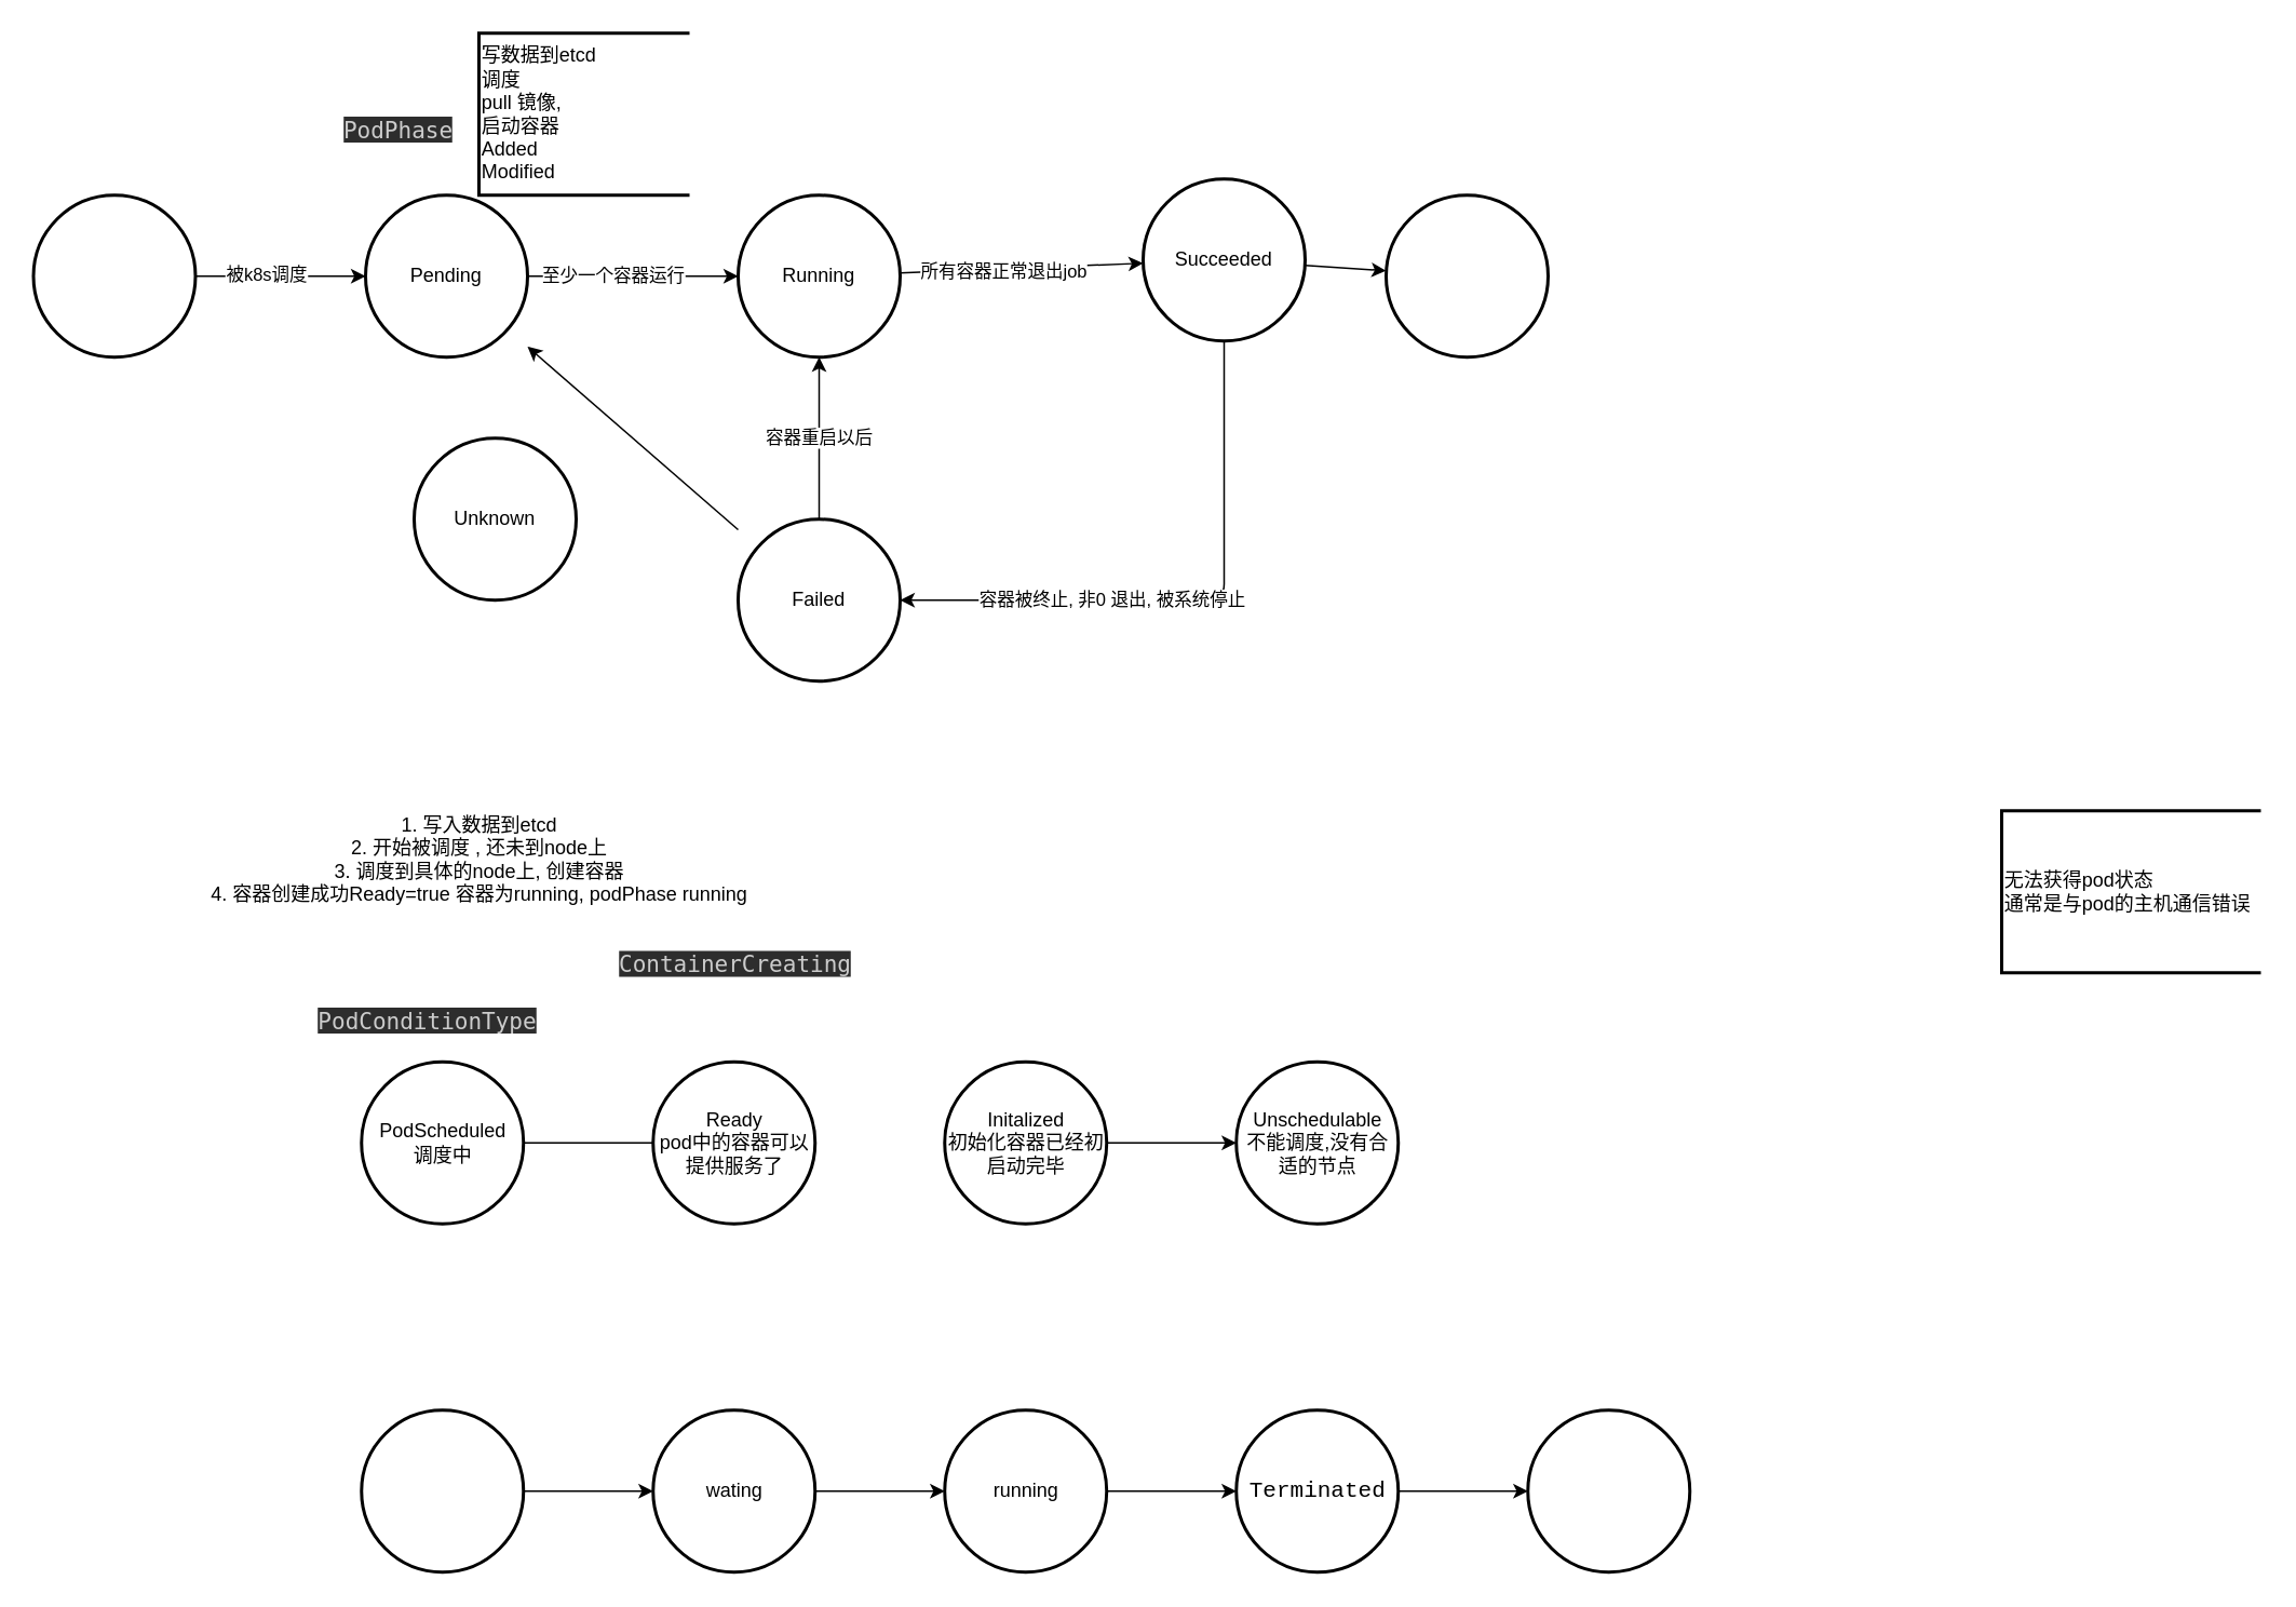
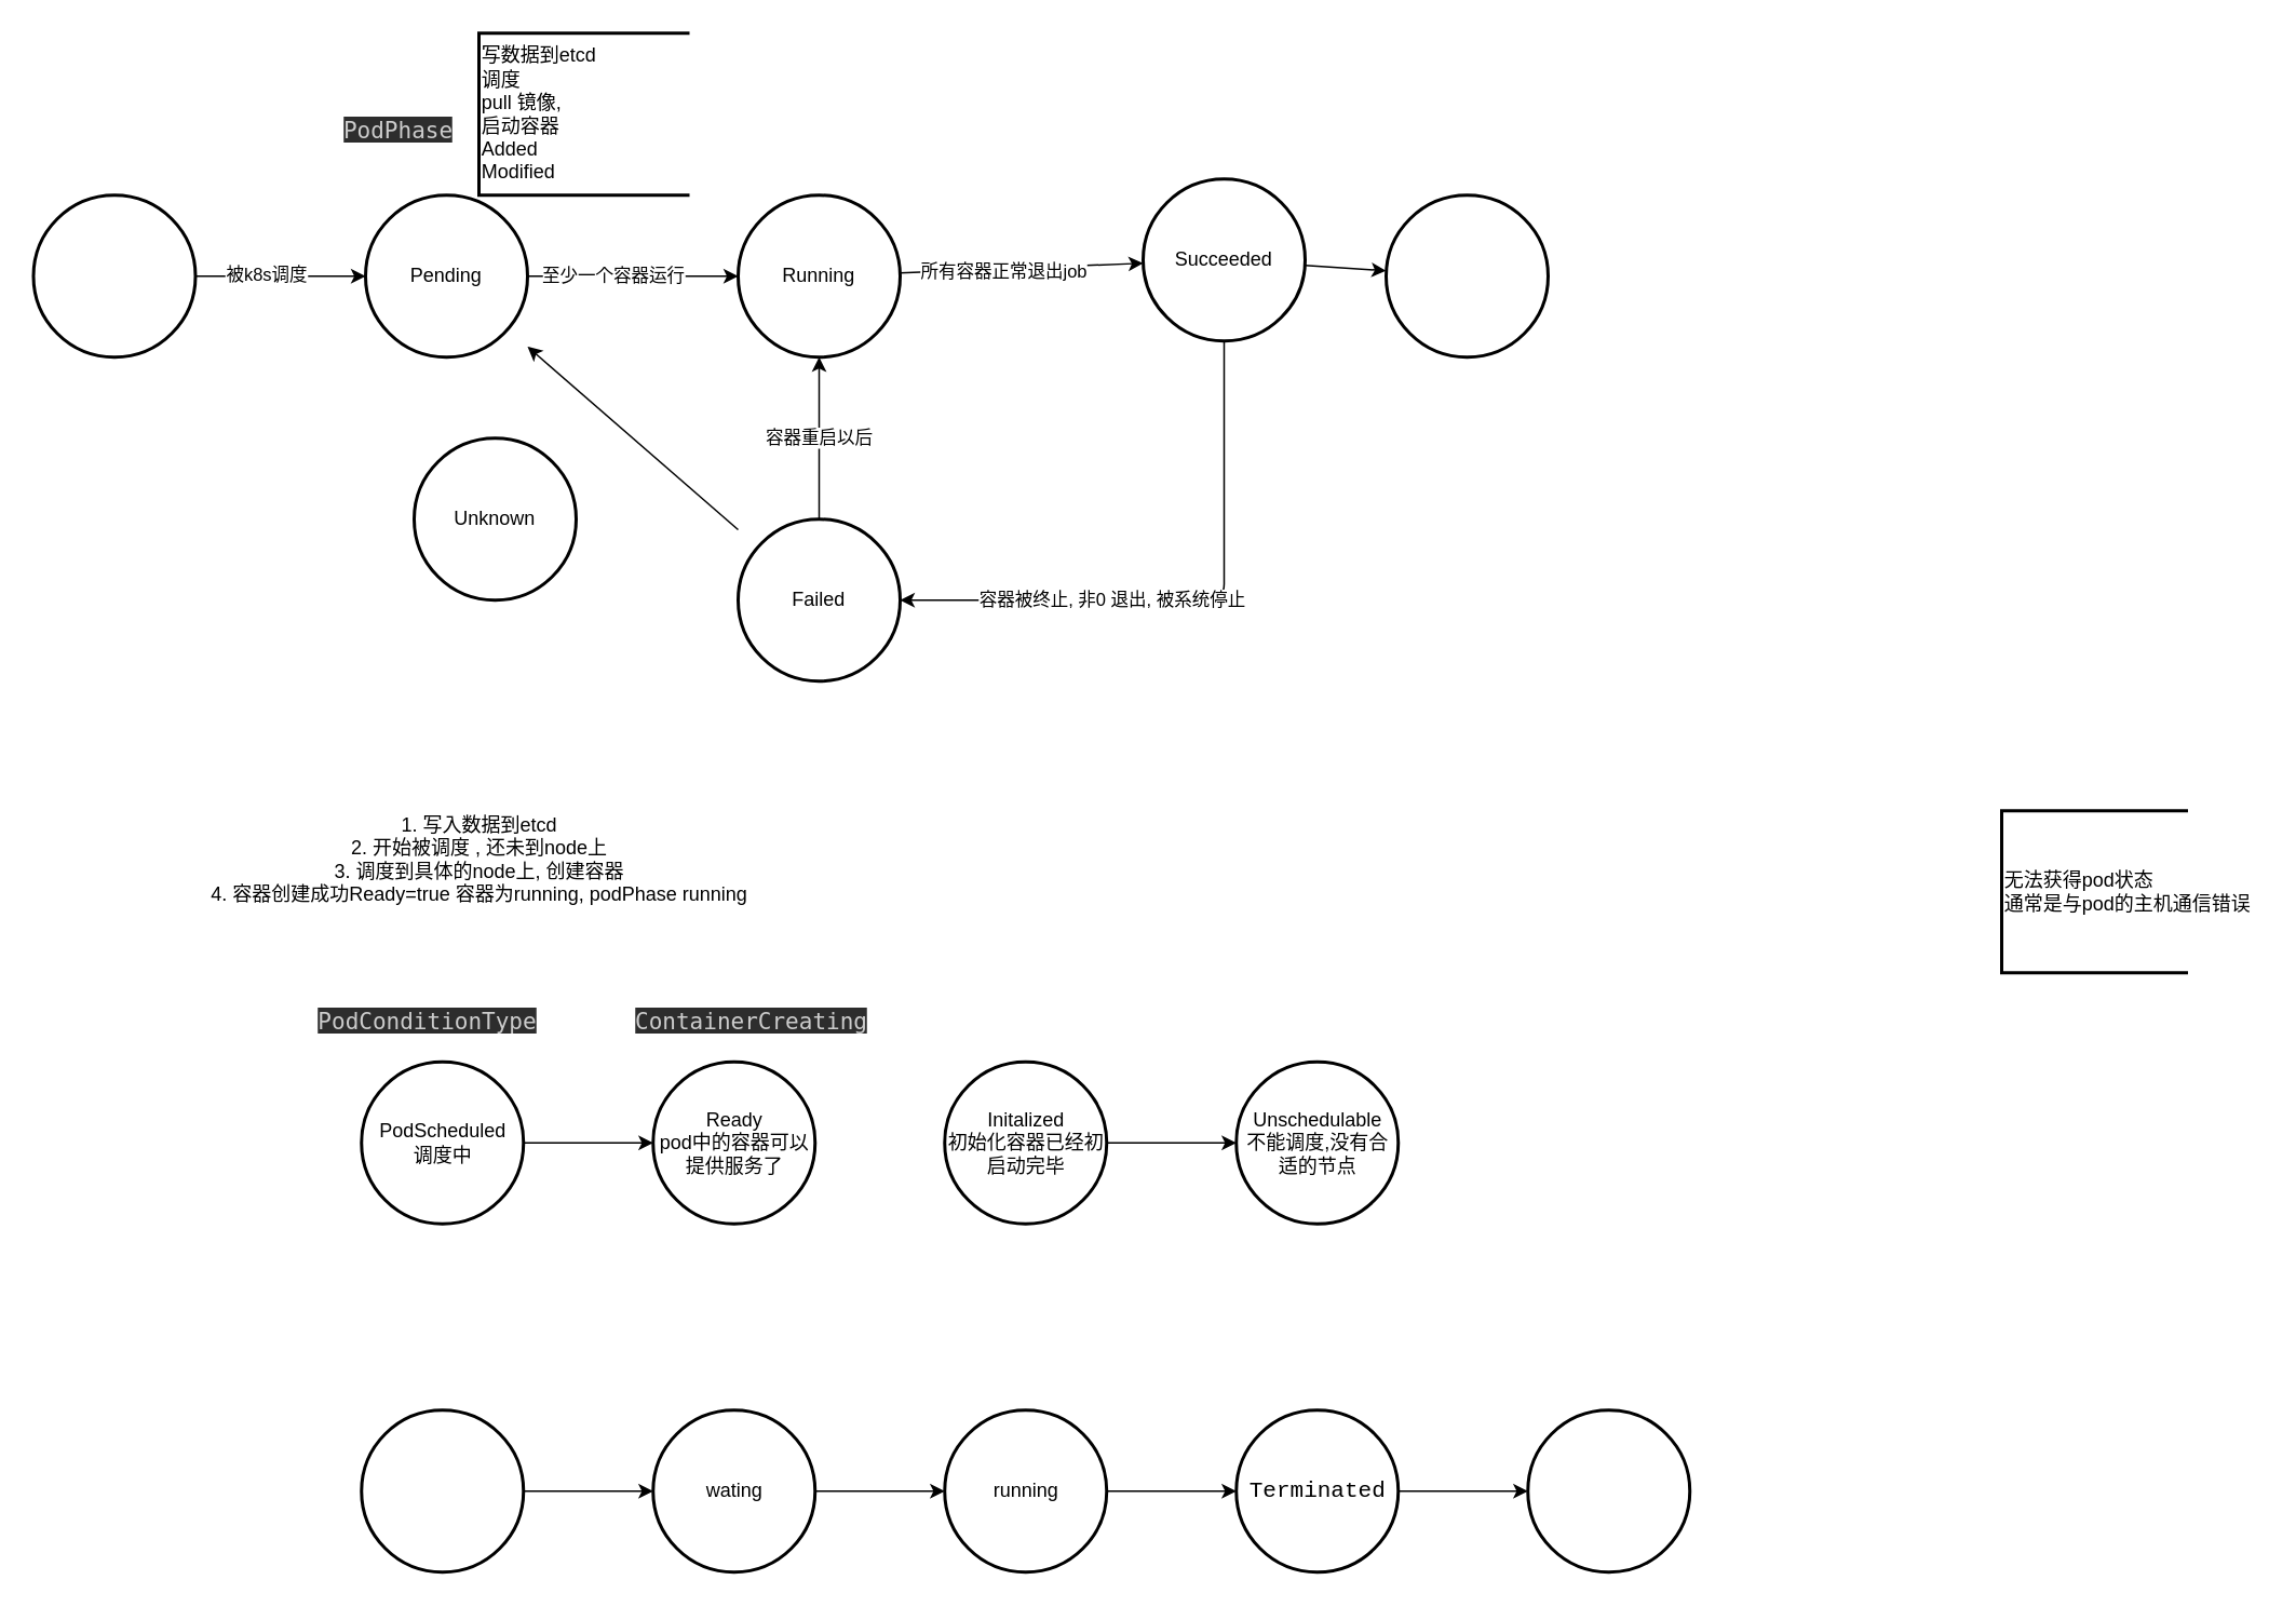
  <mxCell id="0" />
  <mxCell id="1" parent="0" />
  <mxCell id="2" value="" style="edgeStyle=none;html=1;" edge="1" parent="1" source="4" target="7"><mxGeometry relative="1" as="geometry" /></mxCell>
  <mxCell id="3" value="至少一个容器运行" style="edgeLabel;html=1;align=center;verticalAlign=middle;resizable=0;points=[];" vertex="1" connectable="0" parent="2"><mxGeometry x="-0.2" y="1" relative="1" as="geometry"><mxPoint as="offset" /></mxGeometry></mxCell>
  <mxCell id="4" value="Pending" style="strokeWidth=2;html=1;shape=mxgraph.flowchart.start_2;whiteSpace=wrap;" vertex="1" parent="1"><mxGeometry x="225" y="120" width="100" height="100" as="geometry" /></mxCell>
  <mxCell id="5" value="" style="edgeStyle=none;html=1;" edge="1" parent="1" source="7" target="11"><mxGeometry relative="1" as="geometry" /></mxCell>
  <mxCell id="6" value="所有容器正常退出job" style="edgeLabel;html=1;align=center;verticalAlign=middle;resizable=0;points=[];" vertex="1" connectable="0" parent="5"><mxGeometry x="-0.15" y="-1" relative="1" as="geometry"><mxPoint as="offset" /></mxGeometry></mxCell>
  <mxCell id="7" value="Running" style="strokeWidth=2;html=1;shape=mxgraph.flowchart.start_2;whiteSpace=wrap;" vertex="1" parent="1"><mxGeometry x="455" y="120" width="100" height="100" as="geometry" /></mxCell>
  <mxCell id="8" value="" style="edgeStyle=none;html=1;" edge="1" parent="1" source="11" target="15"><mxGeometry relative="1" as="geometry"><Array as="points"><mxPoint x="755" y="370" /></Array></mxGeometry></mxCell>
  <mxCell id="9" value="容器被终止, 非0 退出, 被系统停止" style="edgeLabel;html=1;align=center;verticalAlign=middle;resizable=0;points=[];" vertex="1" connectable="0" parent="8"><mxGeometry x="0.28" y="-1" relative="1" as="geometry"><mxPoint as="offset" /></mxGeometry></mxCell>
  <mxCell id="10" value="" style="edgeStyle=none;html=1;" edge="1" parent="1" source="11" target="32"><mxGeometry relative="1" as="geometry" /></mxCell>
  <mxCell id="11" value="Succeeded" style="strokeWidth=2;html=1;shape=mxgraph.flowchart.start_2;whiteSpace=wrap;" vertex="1" parent="1"><mxGeometry x="705" y="110" width="100" height="100" as="geometry" /></mxCell>
  <mxCell id="12" value="" style="edgeStyle=none;html=1;" edge="1" parent="1" source="15" target="4"><mxGeometry relative="1" as="geometry" /></mxCell>
  <mxCell id="13" value="" style="edgeStyle=none;html=1;entryX=0.5;entryY=1;entryDx=0;entryDy=0;entryPerimeter=0;" edge="1" parent="1" source="15" target="7"><mxGeometry relative="1" as="geometry"><mxPoint x="495" y="250" as="targetPoint" /></mxGeometry></mxCell>
  <mxCell id="14" value="容器重启以后" style="edgeLabel;html=1;align=center;verticalAlign=middle;resizable=0;points=[];" vertex="1" connectable="0" parent="13"><mxGeometry x="0.02" y="1" relative="1" as="geometry"><mxPoint as="offset" /></mxGeometry></mxCell>
  <mxCell id="15" value="Failed" style="strokeWidth=2;html=1;shape=mxgraph.flowchart.start_2;whiteSpace=wrap;" vertex="1" parent="1"><mxGeometry x="455" y="320" width="100" height="100" as="geometry" /></mxCell>
  <mxCell id="16" value="Unknown" style="strokeWidth=2;html=1;shape=mxgraph.flowchart.start_2;whiteSpace=wrap;" vertex="1" parent="1"><mxGeometry x="255" y="270" width="100" height="100" as="geometry" /></mxCell>
  <mxCell id="17" value="写数据到etcd&lt;br&gt;调度&lt;br&gt;pull 镜像,&lt;br&gt;启动容器&lt;br&gt;Added&lt;br&gt;Modified" style="strokeWidth=2;html=1;shape=mxgraph.flowchart.annotation_1;align=left;pointerEvents=1;" vertex="1" parent="1"><mxGeometry x="295" y="20" width="130" height="100" as="geometry" /></mxCell>
- <mxCell id="18" value="无法获得pod状态&lt;br&gt;通常是与pod的主机通信错误" style="strokeWidth=2;html=1;shape=mxgraph.flowchart.annotation_1;align=left;pointerEvents=1;" vertex="1" parent="1"><mxGeometry x="1235" y="500" width="160" height="100" as="geometry" /></mxCell>
- <mxCell id="19" value="" style="edgeStyle=none;html=1;endArrow=none;" edge="1" parent="1" source="20" target="21"><mxGeometry relative="1" as="geometry" /></mxCell>
+ <mxCell id="18" value="无法获得pod状态&lt;br&gt;通常是与pod的主机通信错误" style="strokeWidth=2;html=1;shape=mxgraph.flowchart.annotation_1;align=left;pointerEvents=1;" vertex="1" parent="1"><mxGeometry x="1235" y="500" width="115" height="100" as="geometry" /></mxCell>
+ <mxCell id="19" value="" style="edgeStyle=none;html=1;" edge="1" parent="1" source="20" target="21"><mxGeometry relative="1" as="geometry" /></mxCell>
  <mxCell id="20" value="PodScheduled&lt;br&gt;调度中" style="strokeWidth=2;html=1;shape=mxgraph.flowchart.start_2;whiteSpace=wrap;" vertex="1" parent="1"><mxGeometry x="222.5" y="655" width="100" height="100" as="geometry" /></mxCell>
  <mxCell id="21" value="Ready&lt;br&gt;pod中的容器可以提供服务了" style="strokeWidth=2;html=1;shape=mxgraph.flowchart.start_2;whiteSpace=wrap;" vertex="1" parent="1"><mxGeometry x="402.5" y="655" width="100" height="100" as="geometry" /></mxCell>
  <mxCell id="22" value="" style="edgeStyle=none;html=1;" edge="1" parent="1" source="23" target="24"><mxGeometry relative="1" as="geometry" /></mxCell>
  <mxCell id="23" value="Initalized&lt;br&gt;初始化容器已经初启动完毕" style="strokeWidth=2;html=1;shape=mxgraph.flowchart.start_2;whiteSpace=wrap;" vertex="1" parent="1"><mxGeometry x="582.5" y="655" width="100" height="100" as="geometry" /></mxCell>
  <mxCell id="24" value="Unschedulable&lt;br&gt;不能调度,没有合适的节点" style="strokeWidth=2;html=1;shape=mxgraph.flowchart.start_2;whiteSpace=wrap;" vertex="1" parent="1"><mxGeometry x="762.5" y="655" width="100" height="100" as="geometry" /></mxCell>
  <mxCell id="25" value="&lt;span style=&quot;color: rgb(204 , 204 , 204) ; font-family: &amp;#34;source code pro&amp;#34; , &amp;#34;dejavu sans mono&amp;#34; , &amp;#34;ubuntu mono&amp;#34; , &amp;#34;anonymous pro&amp;#34; , &amp;#34;droid sans mono&amp;#34; , &amp;#34;menlo&amp;#34; , &amp;#34;monaco&amp;#34; , &amp;#34;consolas&amp;#34; , &amp;#34;inconsolata&amp;#34; , &amp;#34;courier&amp;#34; , monospace , &amp;#34;pingfang sc&amp;#34; , &amp;#34;microsoft yahei&amp;#34; , sans-serif ; font-size: 14px ; background-color: rgb(45 , 45 , 45)&quot;&gt;PodConditionType&lt;/span&gt;" style="text;html=1;align=center;verticalAlign=middle;resizable=0;points=[];autosize=1;strokeColor=none;fillColor=none;" vertex="1" parent="1"><mxGeometry x="187.5" y="620" width="150" height="20" as="geometry" /></mxCell>
  <mxCell id="26" value="&lt;span style=&quot;color: rgb(204 , 204 , 204) ; font-family: &amp;#34;source code pro&amp;#34; , &amp;#34;dejavu sans mono&amp;#34; , &amp;#34;ubuntu mono&amp;#34; , &amp;#34;anonymous pro&amp;#34; , &amp;#34;droid sans mono&amp;#34; , &amp;#34;menlo&amp;#34; , &amp;#34;monaco&amp;#34; , &amp;#34;consolas&amp;#34; , &amp;#34;inconsolata&amp;#34; , &amp;#34;courier&amp;#34; , monospace , &amp;#34;pingfang sc&amp;#34; , &amp;#34;microsoft yahei&amp;#34; , sans-serif ; font-size: 14px ; background-color: rgb(45 , 45 , 45)&quot;&gt;PodPhase&lt;/span&gt;" style="text;html=1;align=center;verticalAlign=middle;resizable=0;points=[];autosize=1;strokeColor=none;fillColor=none;" vertex="1" parent="1"><mxGeometry x="205" y="70" width="80" height="20" as="geometry" /></mxCell>
  <mxCell id="27" value="1. 写入数据到etcd&lt;br&gt;2. 开始被调度 , 还未到node上&lt;br&gt;3. 调度到具体的node上, 创建容器&lt;br&gt;4. 容器创建成功Ready=true 容器为running, podPhase running" style="text;html=1;align=center;verticalAlign=middle;resizable=0;points=[];autosize=1;strokeColor=none;fillColor=none;" vertex="1" parent="1"><mxGeometry x="120" y="500" width="350" height="60" as="geometry" /></mxCell>
- <mxCell id="28" value="&lt;span style=&quot;color: rgb(204 , 204 , 204) ; font-family: &amp;#34;source code pro&amp;#34; , &amp;#34;dejavu sans mono&amp;#34; , &amp;#34;ubuntu mono&amp;#34; , &amp;#34;anonymous pro&amp;#34; , &amp;#34;droid sans mono&amp;#34; , &amp;#34;menlo&amp;#34; , &amp;#34;monaco&amp;#34; , &amp;#34;consolas&amp;#34; , &amp;#34;inconsolata&amp;#34; , &amp;#34;courier&amp;#34; , monospace , &amp;#34;pingfang sc&amp;#34; , &amp;#34;microsoft yahei&amp;#34; , sans-serif ; font-size: 14px ; background-color: rgb(45 , 45 , 45)&quot;&gt;ContainerCreating&lt;/span&gt;" style="text;html=1;align=center;verticalAlign=middle;resizable=0;points=[];autosize=1;strokeColor=none;fillColor=none;" vertex="1" parent="1"><mxGeometry x="372.5" y="585" width="160" height="20" as="geometry" /></mxCell>
+ <mxCell id="28" value="&lt;span style=&quot;color: rgb(204 , 204 , 204) ; font-family: &amp;#34;source code pro&amp;#34; , &amp;#34;dejavu sans mono&amp;#34; , &amp;#34;ubuntu mono&amp;#34; , &amp;#34;anonymous pro&amp;#34; , &amp;#34;droid sans mono&amp;#34; , &amp;#34;menlo&amp;#34; , &amp;#34;monaco&amp;#34; , &amp;#34;consolas&amp;#34; , &amp;#34;inconsolata&amp;#34; , &amp;#34;courier&amp;#34; , monospace , &amp;#34;pingfang sc&amp;#34; , &amp;#34;microsoft yahei&amp;#34; , sans-serif ; font-size: 14px ; background-color: rgb(45 , 45 , 45)&quot;&gt;ContainerCreating&lt;/span&gt;" style="text;html=1;align=center;verticalAlign=middle;resizable=0;points=[];autosize=1;strokeColor=none;fillColor=none;" vertex="1" parent="1"><mxGeometry x="382.5" y="620" width="160" height="20" as="geometry" /></mxCell>
  <mxCell id="29" value="" style="edgeStyle=none;html=1;" edge="1" parent="1" source="31" target="4"><mxGeometry relative="1" as="geometry" /></mxCell>
  <mxCell id="30" value="被k8s调度" style="edgeLabel;html=1;align=center;verticalAlign=middle;resizable=0;points=[];" vertex="1" connectable="0" parent="29"><mxGeometry x="-0.175" y="2" relative="1" as="geometry"><mxPoint as="offset" /></mxGeometry></mxCell>
  <mxCell id="31" value="" style="strokeWidth=2;html=1;shape=mxgraph.flowchart.start_2;whiteSpace=wrap;" vertex="1" parent="1"><mxGeometry x="20" y="120" width="100" height="100" as="geometry" /></mxCell>
  <mxCell id="32" value="" style="strokeWidth=2;html=1;shape=mxgraph.flowchart.start_2;whiteSpace=wrap;" vertex="1" parent="1"><mxGeometry x="855" y="120" width="100" height="100" as="geometry" /></mxCell>
  <mxCell id="33" value="" style="edgeStyle=none;html=1;" edge="1" parent="1" source="34" target="36"><mxGeometry relative="1" as="geometry" /></mxCell>
  <mxCell id="34" value="" style="strokeWidth=2;html=1;shape=mxgraph.flowchart.start_2;whiteSpace=wrap;" vertex="1" parent="1"><mxGeometry x="222.5" y="870" width="100" height="100" as="geometry" /></mxCell>
  <mxCell id="35" value="" style="edgeStyle=none;html=1;" edge="1" parent="1" source="36" target="38"><mxGeometry relative="1" as="geometry" /></mxCell>
  <mxCell id="36" value="wating" style="strokeWidth=2;html=1;shape=mxgraph.flowchart.start_2;whiteSpace=wrap;" vertex="1" parent="1"><mxGeometry x="402.5" y="870" width="100" height="100" as="geometry" /></mxCell>
  <mxCell id="37" value="" style="edgeStyle=none;html=1;" edge="1" parent="1" source="38" target="40"><mxGeometry relative="1" as="geometry" /></mxCell>
  <mxCell id="38" value="running" style="strokeWidth=2;html=1;shape=mxgraph.flowchart.start_2;whiteSpace=wrap;" vertex="1" parent="1"><mxGeometry x="582.5" y="870" width="100" height="100" as="geometry" /></mxCell>
  <mxCell id="39" value="" style="edgeStyle=none;html=1;" edge="1" parent="1" source="40" target="41"><mxGeometry relative="1" as="geometry" /></mxCell>
  <mxCell id="40" value="&lt;div style=&quot;background-color: rgb(255 , 255 , 255) ; font-family: &amp;#34;menlo&amp;#34; , &amp;#34;monaco&amp;#34; , &amp;#34;courier new&amp;#34; , monospace ; font-size: 14px ; line-height: 21px&quot;&gt;Terminated&lt;/div&gt;" style="strokeWidth=2;html=1;shape=mxgraph.flowchart.start_2;whiteSpace=wrap;" vertex="1" parent="1"><mxGeometry x="762.5" y="870" width="100" height="100" as="geometry" /></mxCell>
  <mxCell id="41" value="&lt;div style=&quot;background-color: rgb(255 , 255 , 255) ; font-family: &amp;#34;menlo&amp;#34; , &amp;#34;monaco&amp;#34; , &amp;#34;courier new&amp;#34; , monospace ; font-size: 14px ; line-height: 21px&quot;&gt;&lt;br&gt;&lt;/div&gt;" style="strokeWidth=2;html=1;shape=mxgraph.flowchart.start_2;whiteSpace=wrap;" vertex="1" parent="1"><mxGeometry x="942.5" y="870" width="100" height="100" as="geometry" /></mxCell>
